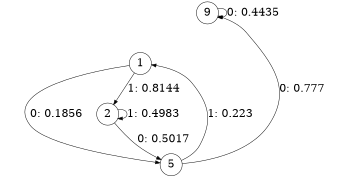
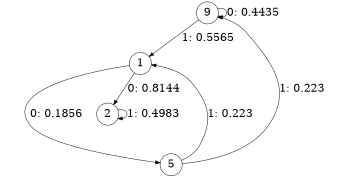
  digraph {
    node [fontsize=24 shape=circle]
    edge [fontsize=24]
    n1 [label=9]
    1
    n3 [label=5]
    2
    n1 -> n1 [label="0: 0.4435   "]
+   n1 -> 1 [label="1: 0.5565   "]
    1 -> n3 [label="0: 0.1856   "]
-   1 -> 2 [label="1: 0.8144   "]
-   n3 -> n1 [label="0: 0.777    "]
+   1 -> 2 [label="0: 0.8144   "]
+   n3 -> n1 [label="1: 0.223    "]
    n3 -> 1 [label="1: 0.223    "]
-   2 -> n3 [label="0: 0.5017   "]
    2 -> 2 [label="1: 0.4983   "]
  }
